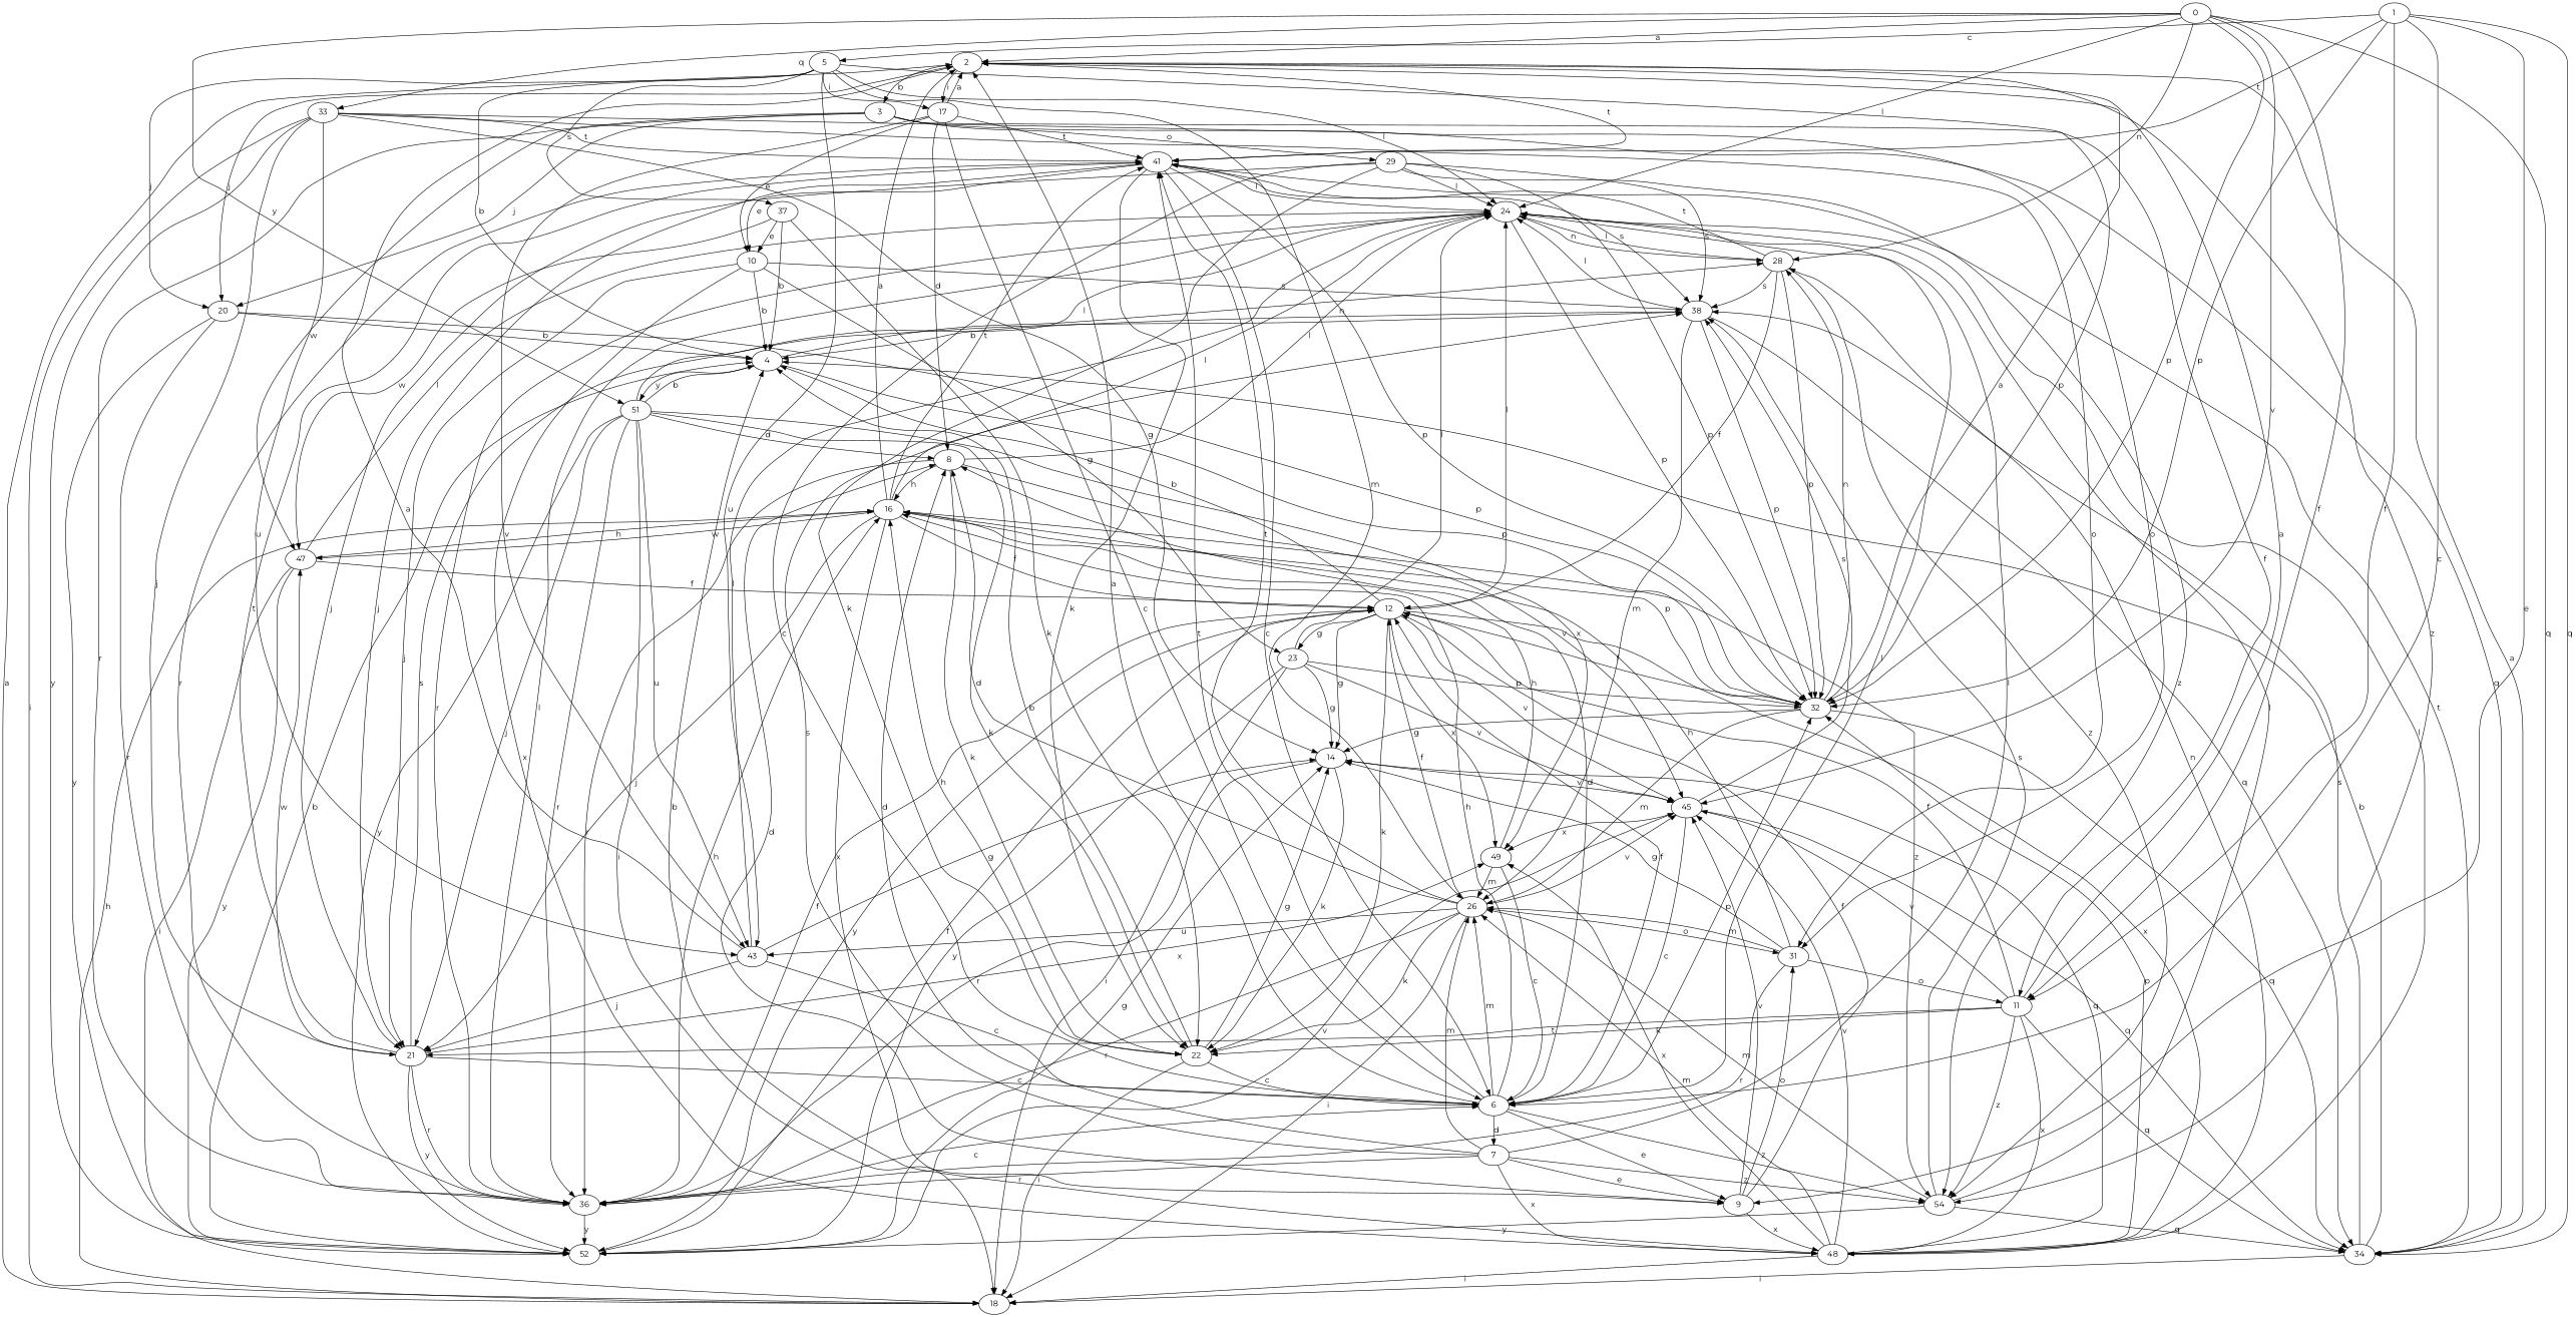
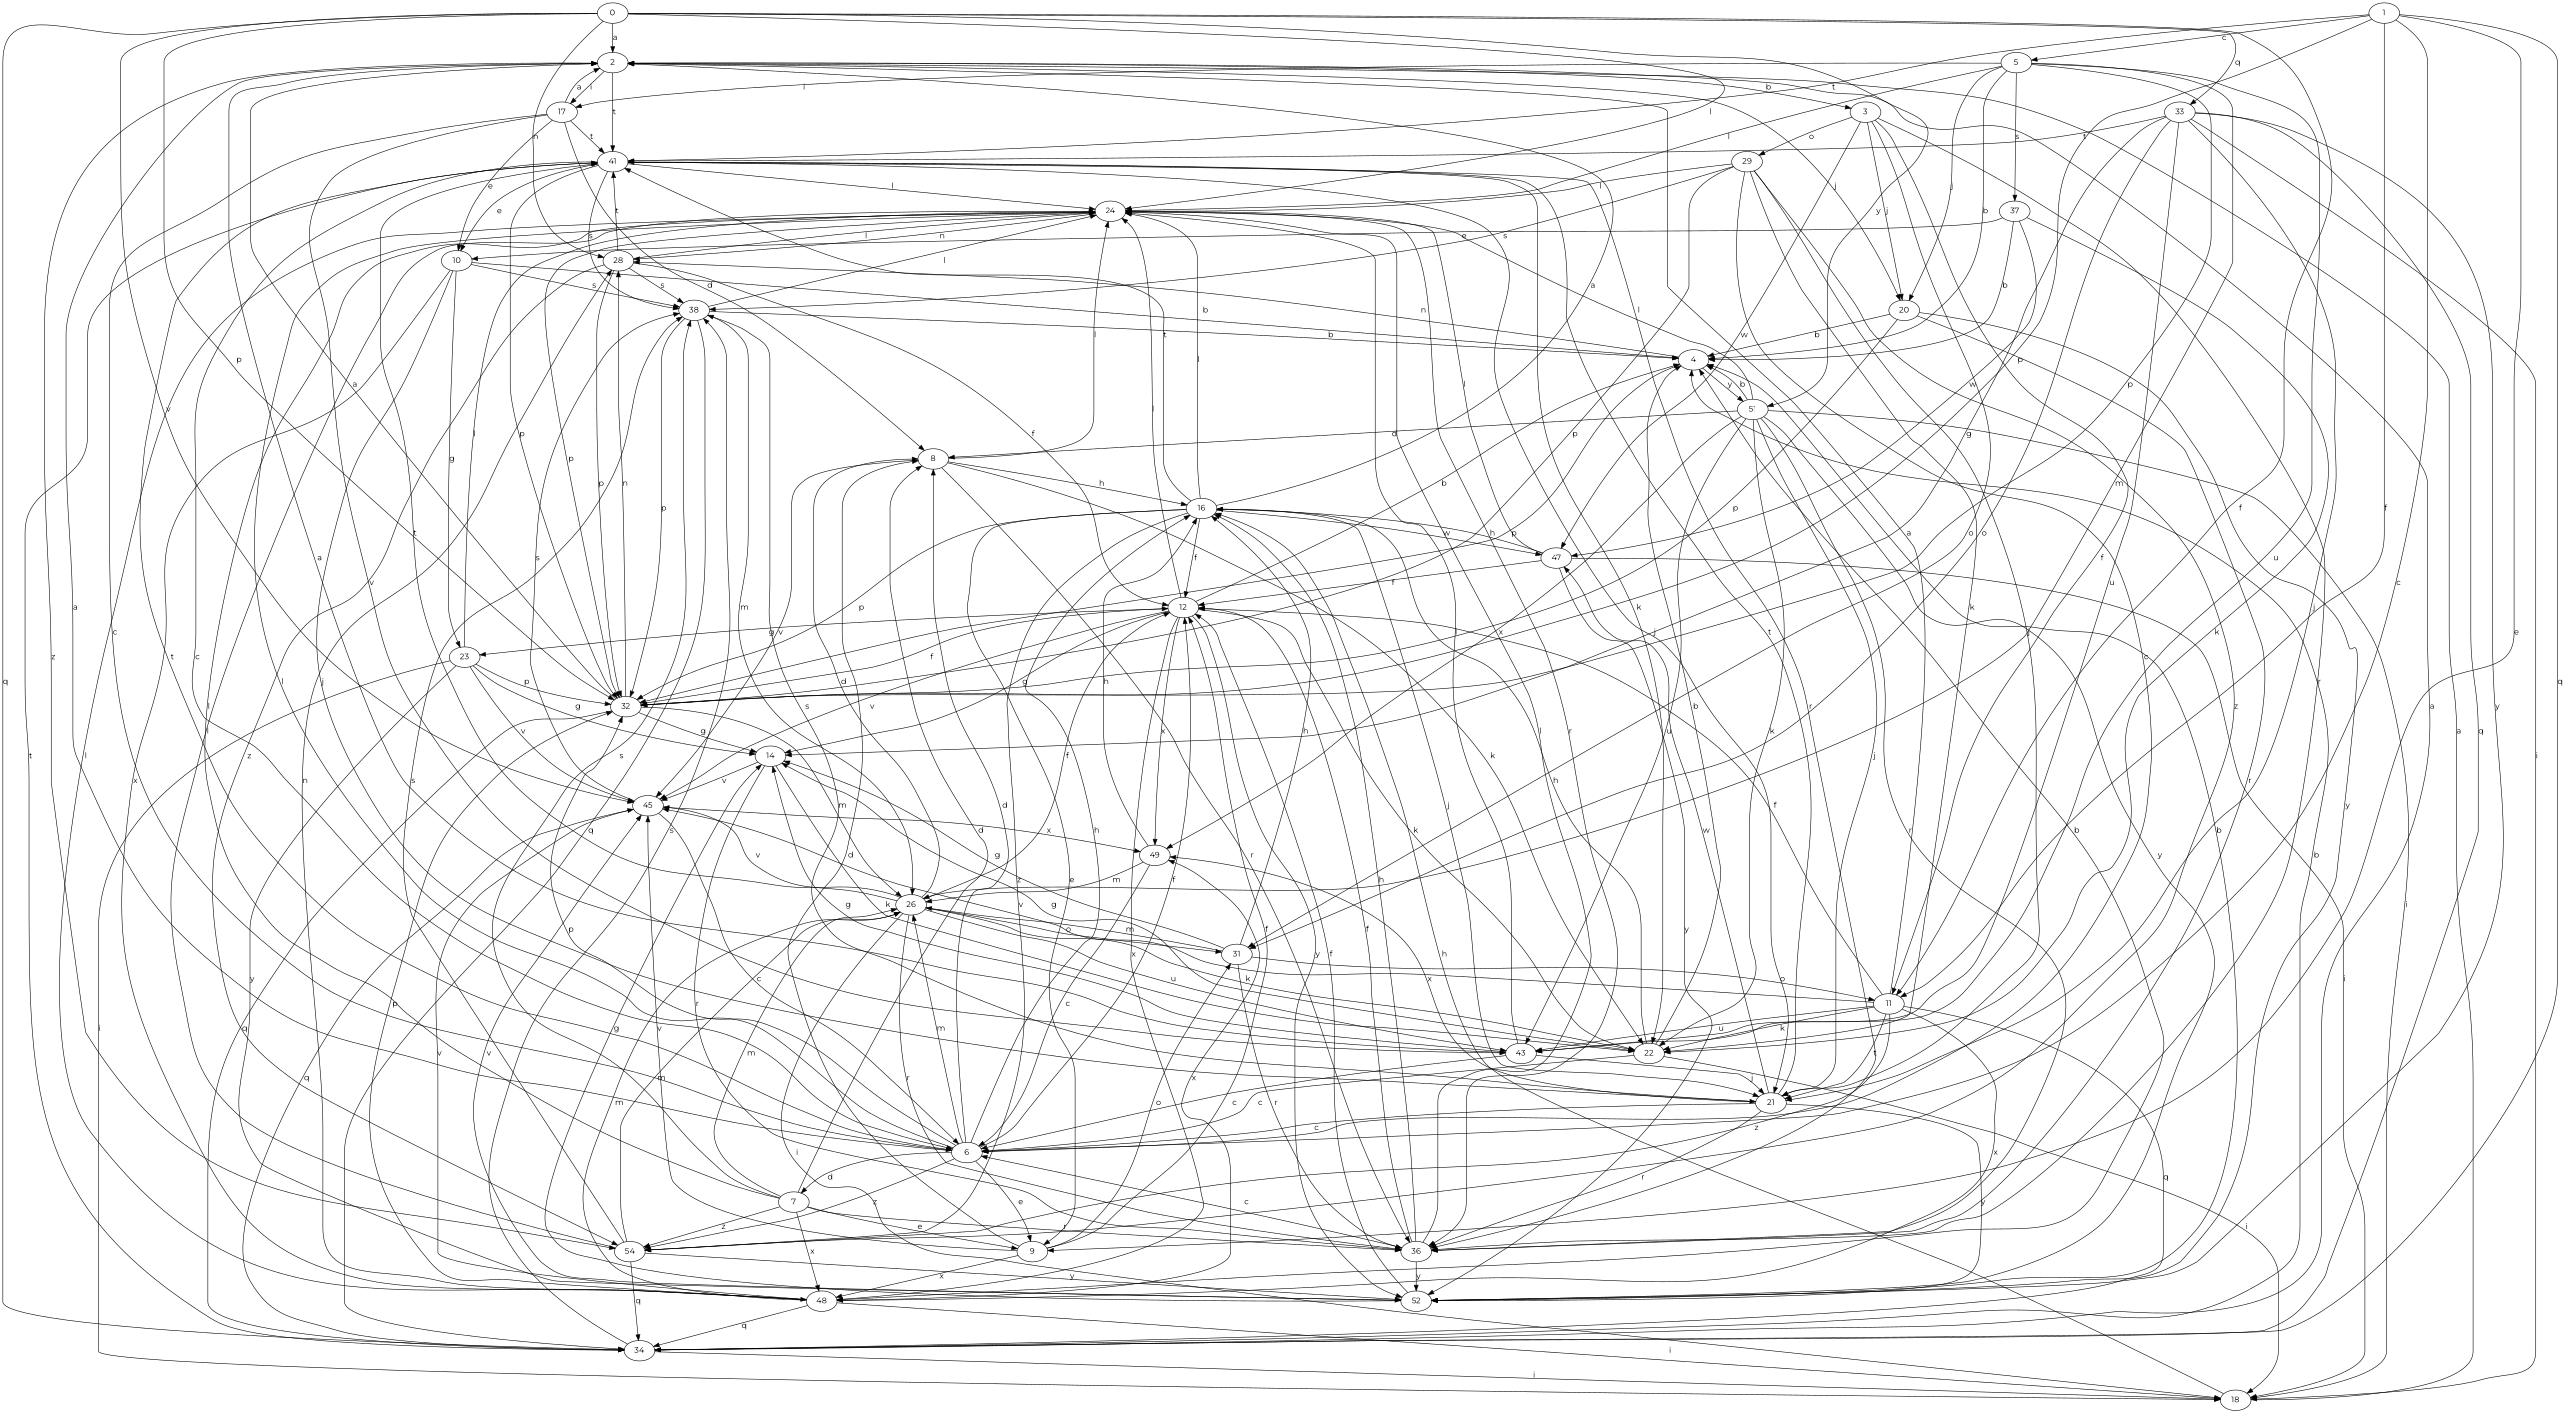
  strict digraph {
    fontname=Montserrat
    node [fontname=Montserrat]
    edge [fontname=Montserrat]
    0
    2
    11
    24
    28
    32
    33
    34
    45
    51
    41
    3
    17
    20
    54
    43
    12
    48
    22
    21
    36
    38
    26
    14
    31
    52
    18
    4
    6
    49
    8
    1
    5
    9
    37
    7
    16
    10
    29
    47
    n41 [label=23]
    0 -> 2 [label=a]
    0 -> 11 [label=f]
    0 -> 24 [label=l]
    0 -> 28 [label=n]
    0 -> 32 [label=p]
    0 -> 33 [label=q]
    0 -> 34 [label=q]
    0 -> 45 [label=v]
    0 -> 51 [label=y]
    2 -> 41 [label=t]
    2 -> 3 [label=b]
    2 -> 17 [label=i]
    2 -> 20 [label=j]
    2 -> 54 [label=z]
    11 -> 2 [label=a]
    11 -> 34 [label=q]
    11 -> 45 [label=v]
    11 -> 54 [label=z]
+   11 -> 43 [label=u]
    11 -> 12 [label=f]
    11 -> 48 [label=x]
    11 -> 22 [label=k]
    11 -> 21 [label=t]
    24 -> 28 [label=n]
    24 -> 32 [label=p]
    24 -> 36 [label=r]
    28 -> 24 [label=l]
    28 -> 32 [label=p]
    28 -> 41 [label=t]
    28 -> 54 [label=z]
    28 -> 12 [label=f]
    28 -> 38 [label=s]
    32 -> 2 [label=a]
    32 -> 28 [label=n]
    32 -> 34 [label=q]
    32 -> 12 [label=f]
    32 -> 26 [label=m]
    32 -> 14 [label=g]
    33 -> 34 [label=q]
    33 -> 41 [label=t]
    33 -> 43 [label=u]
    33 -> 21 [label=j]
    33 -> 14 [label=g]
    33 -> 31 [label=o]
    33 -> 52 [label=y]
    33 -> 18 [label=i]
    34 -> 2 [label=a]
    34 -> 41 [label=t]
    34 -> 38 [label=s]
    34 -> 18 [label=i]
    34 -> 4 [label=b]
    45 -> 34 [label=q]
    45 -> 38 [label=s]
    45 -> 6 [label=c]
    45 -> 49 [label=x]
    51 -> 24 [label=l]
    51 -> 43 [label=u]
    51 -> 22 [label=k]
    51 -> 21 [label=j]
    51 -> 36 [label=r]
    51 -> 52 [label=y]
    51 -> 18 [label=i]
    51 -> 4 [label=b]
    51 -> 49 [label=x]
    51 -> 8 [label=d]
    41 -> 24 [label=l]
    41 -> 32 [label=p]
    41 -> 22 [label=k]
    41 -> 21 [label=j]
    41 -> 36 [label=r]
    41 -> 38 [label=s]
    41 -> 6 [label=c]
    41 -> 10 [label=e]
    3 -> 11 [label=f]
    3 -> 20 [label=j]
    3 -> 36 [label=r]
    3 -> 31 [label=o]
    3 -> 29 [label=o]
    3 -> 47 [label=w]
    17 -> 2 [label=a]
    17 -> 41 [label=t]
    17 -> 43 [label=v]
    17 -> 6 [label=c]
    17 -> 8 [label=d]
    17 -> 10 [label=e]
    20 -> 32 [label=p]
    20 -> 36 [label=r]
    20 -> 52 [label=y]
    20 -> 4 [label=b]
    54 -> 24 [label=l]
    54 -> 34 [label=q]
    54 -> 38 [label=s]
    54 -> 26 [label=m]
    54 -> 52 [label=y]
    43 -> 2 [label=a]
    43 -> 24 [label=l]
    43 -> 21 [label=j]
    43 -> 14 [label=g]
    43 -> 6 [label=c]
    12 -> 24 [label=l]
    12 -> 45 [label=v]
    12 -> 48 [label=x]
    12 -> 22 [label=k]
    12 -> 14 [label=g]
    12 -> 52 [label=y]
    12 -> 4 [label=b]
    12 -> 49 [label=x]
    12 -> n41 [label=g]
    48 -> 24 [label=l]
    48 -> 28 [label=n]
    48 -> 32 [label=p]
-   48 -> 14 [label=q]
+   48 -> 34 [label=q]
    48 -> 45 [label=v]
    48 -> 26 [label=m]
    48 -> 18 [label=i]
    48 -> 4 [label=b]
    48 -> 49 [label=x]
    22 -> 14 [label=g]
    22 -> 18 [label=i]
    22 -> 4 [label=b]
    22 -> 6 [label=c]
    22 -> 16 [label=h]
    21 -> 41 [label=t]
    21 -> 36 [label=r]
    21 -> 38 [label=s]
    21 -> 52 [label=y]
    21 -> 6 [label=c]
    21 -> 49 [label=x]
    21 -> 47 [label=w]
    36 -> 24 [label=l]
    36 -> 12 [label=f]
    36 -> 52 [label=y]
    36 -> 6 [label=c]
    36 -> 16 [label=h]
    38 -> 24 [label=l]
    38 -> 32 [label=p]
    38 -> 34 [label=q]
    38 -> 26 [label=m]
    38 -> 4 [label=b]
    26 -> 45 [label=v]
    26 -> 41 [label=t]
    26 -> 43 [label=u]
    26 -> 12 [label=f]
    26 -> 22 [label=k]
    26 -> 36 [label=r]
    26 -> 31 [label=o]
    26 -> 18 [label=i]
    26 -> 8 [label=d]
    14 -> 45 [label=v]
    14 -> 22 [label=k]
    14 -> 36 [label=r]
    31 -> 11 [label=o]
    31 -> 36 [label=r]
    31 -> 26 [label=m]
    31 -> 14 [label=g]
    31 -> 16 [label=h]
    52 -> 45 [label=v]
    52 -> 12 [label=f]
    52 -> 14 [label=g]
    52 -> 4 [label=b]
    18 -> 2 [label=a]
    18 -> 16 [label=h]
    4 -> 28 [label=n]
    4 -> 32 [label=p]
    4 -> 51 [label=y]
    6 -> 2 [label=a]
    6 -> 24 [label=l]
    6 -> 32 [label=p]
    6 -> 41 [label=t]
    6 -> 54 [label=z]
    6 -> 12 [label=f]
    6 -> 26 [label=m]
    6 -> 8 [label=d]
    6 -> 9 [label=e]
    6 -> 7 [label=d]
    6 -> 16 [label=h]
    49 -> 26 [label=m]
    49 -> 6 [label=c]
    49 -> 16 [label=h]
    8 -> 24 [label=l]
    8 -> 45 [label=v]
    8 -> 22 [label=k]
    8 -> 36 [label=r]
    8 -> 16 [label=h]
    1 -> 11 [label=f]
    1 -> 32 [label=p]
    1 -> 34 [label=q]
    1 -> 41 [label=t]
    1 -> 6 [label=c]
    1 -> 5 [label=c]
    1 -> 9 [label=e]
    5 -> 24 [label=l]
    5 -> 32 [label=p]
    5 -> 17 [label=i]
    5 -> 20 [label=j]
    5 -> 43 [label=u]
    5 -> 26 [label=m]
    5 -> 4 [label=b]
    5 -> 37 [label=s]
    9 -> 45 [label=v]
    9 -> 12 [label=f]
    9 -> 48 [label=x]
    9 -> 31 [label=o]
    9 -> 8 [label=d]
    37 -> 22 [label=k]
    37 -> 4 [label=b]
    37 -> 10 [label=e]
    37 -> 47 [label=w]
    7 -> 24 [label=l]
    7 -> 54 [label=z]
    7 -> 48 [label=x]
    7 -> 36 [label=r]
    7 -> 38 [label=s]
    7 -> 26 [label=m]
    7 -> 8 [label=d]
    7 -> 9 [label=e]
    16 -> 2 [label=a]
    16 -> 24 [label=l]
    16 -> 32 [label=p]
    16 -> 41 [label=t]
    16 -> 54 [label=z]
    16 -> 12 [label=f]
    16 -> 21 [label=j]
-   16 -> 9 [label=x]
+   16 -> 9 [label=e]
    16 -> 47 [label=w]
    10 -> 48 [label=x]
    10 -> 21 [label=j]
    10 -> 38 [label=s]
    10 -> 4 [label=b]
    10 -> n41 [label=g]
    29 -> 24 [label=l]
    29 -> 32 [label=p]
    29 -> 54 [label=z]
    29 -> 22 [label=k]
    29 -> 21 [label=j]
    29 -> 38 [label=s]
    29 -> 6 [label=c]
    47 -> 24 [label=l]
    47 -> 12 [label=f]
    47 -> 52 [label=y]
    47 -> 18 [label=i]
    47 -> 16 [label=h]
    n41 -> 24 [label=l]
    n41 -> 32 [label=p]
    n41 -> 45 [label=v]
    n41 -> 14 [label=g]
    n41 -> 52 [label=y]
    n41 -> 18 [label=i]
  }
